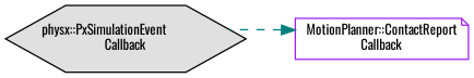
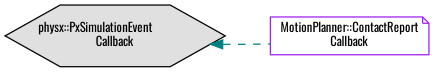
  digraph {
    rankdir=LR
    fontname=Oswald
    node [fontname=Oswald fontsize=10 style=filled]
    n1 [color=black fillcolor="#E0E0E0" height=0.2 label="physx::PxSimulationEvent\lCallback" shape=hexagon width=0.4]
    n2 [color=purple fillcolor=white height=0.2 label="MotionPlanner::ContactReport\lCallback" shape=note width=0.4]
-   n2 -> n1 [color=teal dir=back fontname=Oswald fontsize=10 labelfontname=Helvetica labelfontsize=10 style=dashed]
+   n1 -> n2 [color=teal dir=back fontname=Oswald fontsize=10 labelfontname=Helvetica labelfontsize=10 style=dashed]
  }
